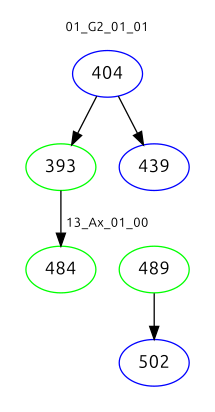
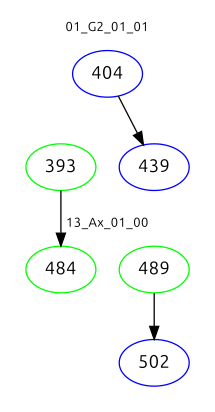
  digraph {
    fontname=Ubuntu
    node [color=green fontname=Ubuntu]
    edge [color=black fontname=Ubuntu]
    n1 [label=489]
    n2 [label=484]
    n3 [color=blue label=502]
    n4 [color=blue label=404]
    n5 [label=393]
    n6 [color=blue label=439]
    subgraph cluster_1 {
      color=white
      fontsize=10
      label="13_Ax_01_00"
      n1
      n2
      n3
    }
    subgraph cluster_2 {
      color=white
      fontsize=10
      label="01_G2_01_01"
      n4
      n5
      n6
    }
    n1 -> n3
-   n4 -> n5
    n4 -> n6
    n5 -> n2
  }
